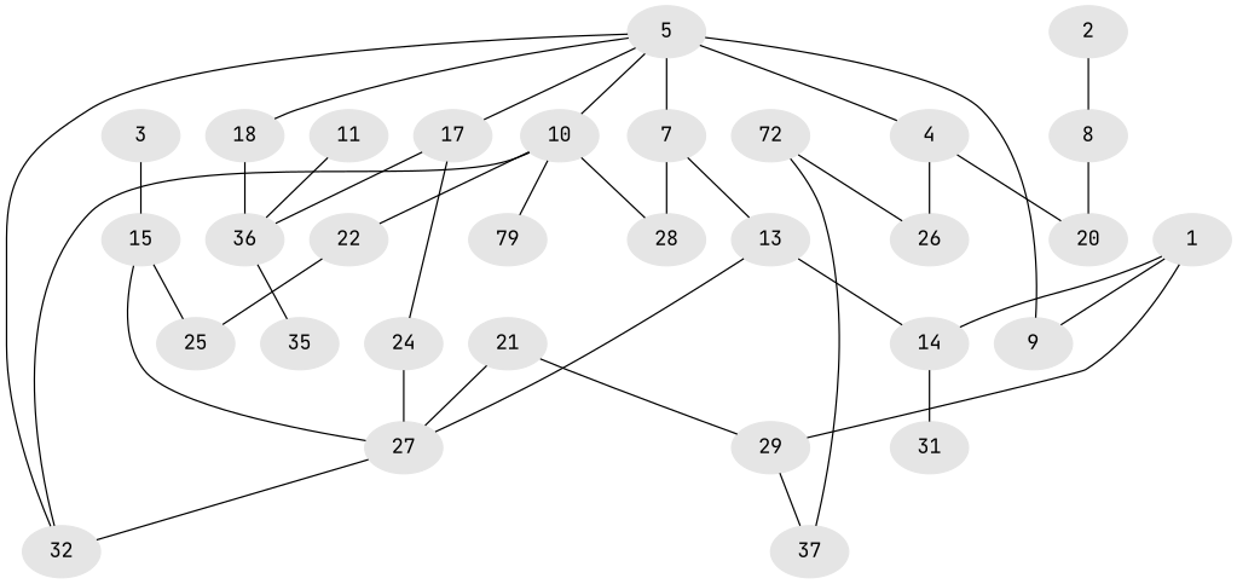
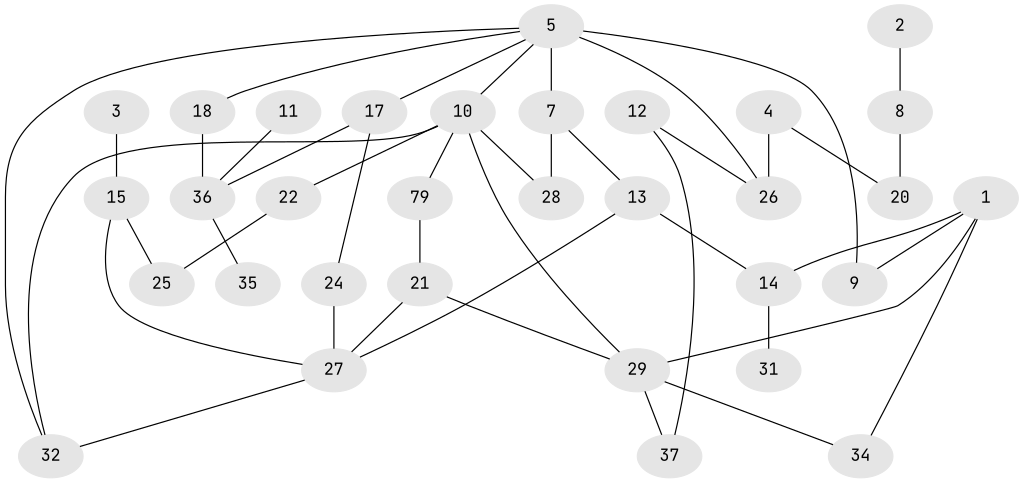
  graph {
    fontname="JetBrains Mono"
    node [color=gray90 fontname="JetBrains Mono" style=filled]
    edge [fontname="JetBrains Mono" weight=1.0]
    1
    9
    14
    29
+   34
    31
    37
    2
    8
    20
    3
    15
    27
    25
    4
    26
    22
    5
    7
    10
    17
    18
    32
    13
    28
    n26 [label=79]
    n27 [label=36]
    24
    21
    11
    35
-   12 [label=72]
+   12
    1 -- 9
    1 -- 14
    1 -- 29
+   1 -- 34
    14 -- 31
+   29 -- 34
    29 -- 37
    2 -- 8
    8 -- 20
    3 -- 15
    15 -- 27
    15 -- 25
    27 -- 32
    4 -- 20
    4 -- 26
    22 -- 25
    5 -- 9 [weight=2.0]
-   5 -- 4
+   5 -- 26
    5 -- 7
    5 -- 10
    5 -- 17
    5 -- 18
    5 -- 32
    7 -- 13
    7 -- 28
+   10 -- 29
    10 -- 22
    10 -- 32
    10 -- 28
    10 -- n26
    17 -- n27
    17 -- 24
    18 -- n27
    13 -- 14
    13 -- 27
+   n26 -- 21
    n27 -- 35
    24 -- 27
    21 -- 29
    21 -- 27
    11 -- n27
    12 -- 37
    12 -- 26
  }
